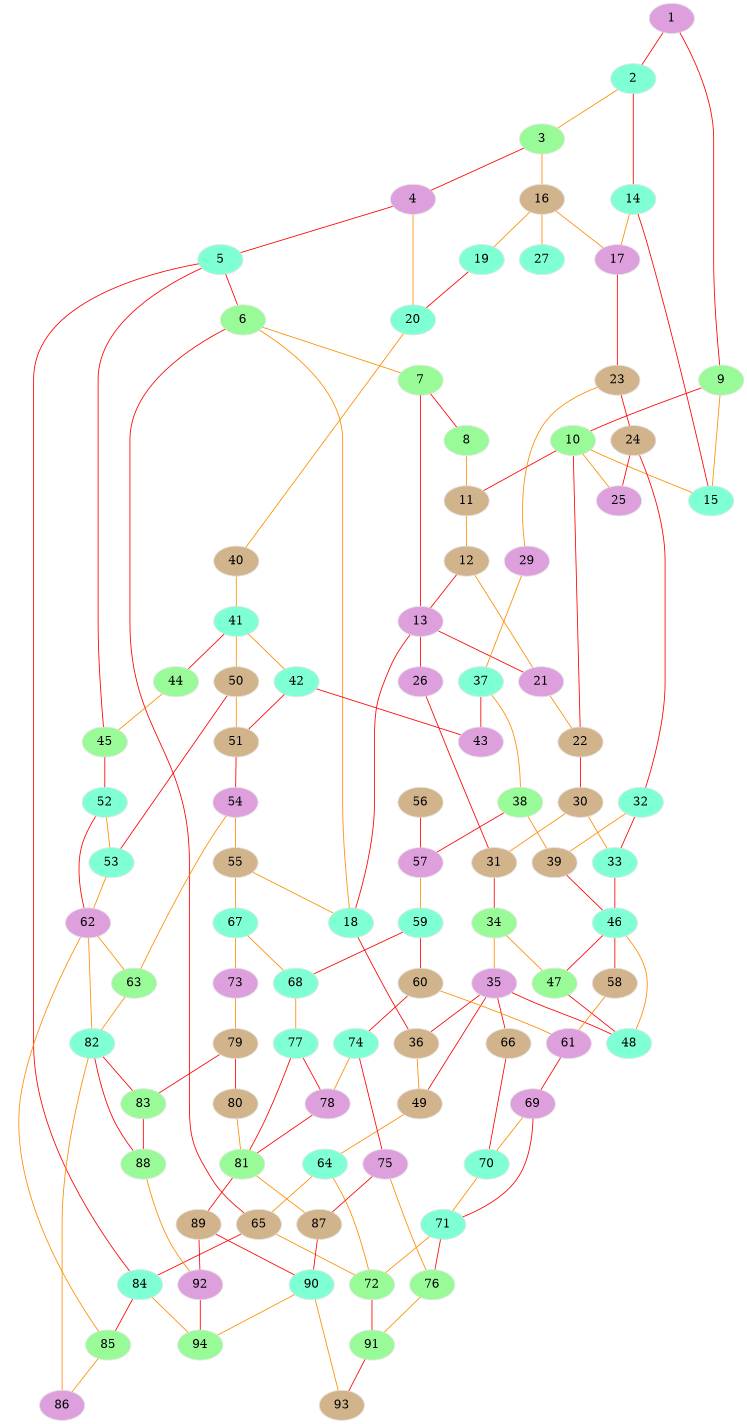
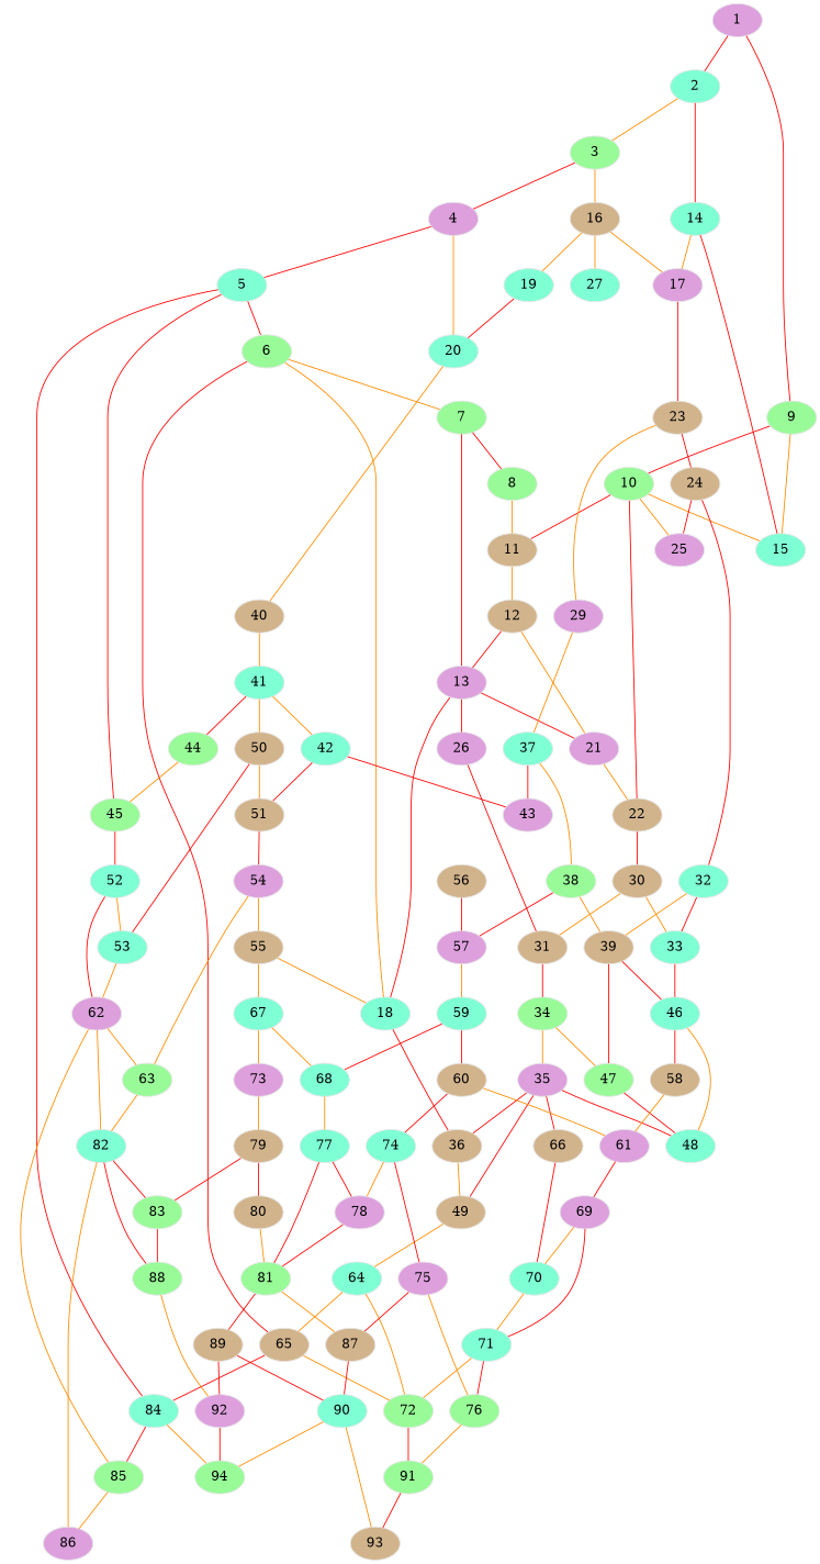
  graph {
    node [color=gray90 fillcolor=aquamarine style=filled]
    edge [color=red weight=1.0]
    1 [fillcolor=plum]
    2
    9 [fillcolor=palegreen]
    3 [fillcolor=palegreen]
    14
    10 [fillcolor=palegreen]
    15
    4 [fillcolor=plum]
    16 [fillcolor=tan]
    17 [fillcolor=plum]
    5
    20
    19
    27
    6 [fillcolor=palegreen]
    45 [fillcolor=palegreen]
    84
    40 [fillcolor=tan]
    7 [fillcolor=palegreen]
    18
    65 [fillcolor=tan]
    52
    85 [fillcolor=palegreen]
    94 [fillcolor=palegreen]
    8 [fillcolor=palegreen]
    13 [fillcolor=plum]
    36 [fillcolor=tan]
    72 [fillcolor=palegreen]
    11 [fillcolor=tan]
    21 [fillcolor=plum]
    26 [fillcolor=plum]
    12 [fillcolor=tan]
    22 [fillcolor=tan]
    25 [fillcolor=plum]
    30 [fillcolor=tan]
    31 [fillcolor=tan]
    23 [fillcolor=tan]
    24 [fillcolor=tan]
    29 [fillcolor=plum]
    49 [fillcolor=tan]
    41
    33
    32
    37
    39 [fillcolor=tan]
    34 [fillcolor=palegreen]
    43 [fillcolor=plum]
    38 [fillcolor=palegreen]
    46
    35 [fillcolor=plum]
    47 [fillcolor=palegreen]
    48
    58 [fillcolor=tan]
    66 [fillcolor=tan]
    64
    70
    57 [fillcolor=plum]
    59
    42
    44 [fillcolor=palegreen]
    50 [fillcolor=tan]
    51 [fillcolor=tan]
    53
    54 [fillcolor=plum]
    62 [fillcolor=plum]
    61 [fillcolor=plum]
    55 [fillcolor=tan]
    63 [fillcolor=palegreen]
    82
    67
    56 [fillcolor=tan]
    68
    73 [fillcolor=plum]
    60 [fillcolor=tan]
    69 [fillcolor=plum]
    74
    77
    75 [fillcolor=plum]
    78 [fillcolor=plum]
    71
    83 [fillcolor=palegreen]
    86 [fillcolor=plum]
    88 [fillcolor=palegreen]
    91 [fillcolor=palegreen]
    79 [fillcolor=tan]
    81 [fillcolor=palegreen]
    76 [fillcolor=palegreen]
    93 [fillcolor=tan]
    80 [fillcolor=tan]
    87 [fillcolor=tan]
    90
    89 [fillcolor=tan]
    92 [fillcolor=plum]
    1 -- 2
    1 -- 9
    2 -- 3 [color=darkorange]
    2 -- 14
    9 -- 10
    9 -- 15 [color=darkorange]
    3 -- 4
    3 -- 16 [color=darkorange]
    14 -- 15
    14 -- 17 [color=darkorange]
    10 -- 15 [color=darkorange]
    10 -- 11
    10 -- 22
    10 -- 25 [color=darkorange weight=2.0]
    4 -- 5
    4 -- 20 [color=darkorange]
    16 -- 17 [color=darkorange]
    16 -- 19 [color=darkorange weight=2.0]
    16 -- 27 [color=darkorange weight=2.0]
    17 -- 23
    5 -- 6
    5 -- 45
    5 -- 84
    20 -- 40 [color=darkorange]
    19 -- 20
    6 -- 7 [color=darkorange]
    6 -- 18 [color=darkorange]
    6 -- 65
    45 -- 52
    84 -- 85
    84 -- 94 [color=darkorange]
    40 -- 41 [color=darkorange weight=2.0]
    7 -- 8
    7 -- 13
    18 -- 36
    65 -- 84
    65 -- 72 [color=darkorange]
    52 -- 53 [color=darkorange]
    52 -- 62
    85 -- 86 [color=darkorange]
    8 -- 11 [color=darkorange]
    13 -- 18
    13 -- 21
    13 -- 26 [weight=2.0]
    36 -- 49 [color=darkorange]
    72 -- 91 [weight=2.0]
    11 -- 12 [color=darkorange]
    21 -- 22 [color=darkorange]
    26 -- 31
    12 -- 13
    12 -- 21 [color=darkorange]
    22 -- 30
    30 -- 31 [color=darkorange]
    30 -- 33 [color=darkorange]
    31 -- 34
    23 -- 24
    23 -- 29 [color=darkorange]
    24 -- 25
    24 -- 32
    29 -- 37 [color=darkorange]
    49 -- 64 [color=darkorange]
    41 -- 42 [color=darkorange]
    41 -- 44 [weight=2.0]
    41 -- 50 [color=darkorange]
    33 -- 46
    32 -- 33
    32 -- 39 [color=darkorange]
    37 -- 43
    37 -- 38 [color=darkorange]
    39 -- 46
    34 -- 35 [color=darkorange]
    34 -- 47 [color=darkorange]
    38 -- 39 [color=darkorange]
    38 -- 57
-   46 -- 47
+   39 -- 47
    46 -- 48 [color=darkorange]
    46 -- 58 [weight=2.0]
    35 -- 36
    35 -- 49
    35 -- 48
    35 -- 66 [weight=2.0]
    47 -- 48
    58 -- 61 [color=darkorange]
    66 -- 70
    64 -- 65 [color=darkorange]
    64 -- 72 [color=darkorange]
    70 -- 71 [color=darkorange]
    57 -- 59 [color=darkorange]
    59 -- 68
    59 -- 60
    42 -- 43
    42 -- 51
    44 -- 45 [color=darkorange]
    50 -- 51 [color=darkorange]
    50 -- 53
    51 -- 54
    53 -- 62 [color=darkorange]
    54 -- 55 [color=darkorange]
    54 -- 63 [color=darkorange]
    62 -- 85 [color=darkorange]
    62 -- 63 [color=darkorange]
    62 -- 82 [color=darkorange]
    61 -- 69
    55 -- 18 [color=darkorange]
    55 -- 67 [color=darkorange]
    63 -- 82 [color=darkorange]
    82 -- 83
    82 -- 86 [color=darkorange weight=2.0]
    82 -- 88
    67 -- 68 [color=darkorange]
    67 -- 73 [color=darkorange weight=2.0]
    56 -- 57
    68 -- 77 [color=darkorange]
    73 -- 79 [color=darkorange]
    60 -- 61 [color=darkorange]
    60 -- 74
    69 -- 70 [color=darkorange]
    69 -- 71
    74 -- 75
    74 -- 78 [color=darkorange]
    77 -- 78
    77 -- 81
    75 -- 76 [color=darkorange]
    75 -- 87
    78 -- 81
    71 -- 72 [color=darkorange weight=2.0]
    71 -- 76
    83 -- 88
    88 -- 92 [color=darkorange]
    91 -- 93 [weight=2.0]
    79 -- 83
    79 -- 80
    81 -- 87 [color=darkorange]
    81 -- 89
    76 -- 91 [color=darkorange]
    80 -- 81 [color=darkorange weight=2.0]
    87 -- 90 [weight=2.0]
    90 -- 94 [color=darkorange]
    90 -- 93 [color=darkorange weight=2.0]
    89 -- 90
    89 -- 92
    92 -- 94
  }
